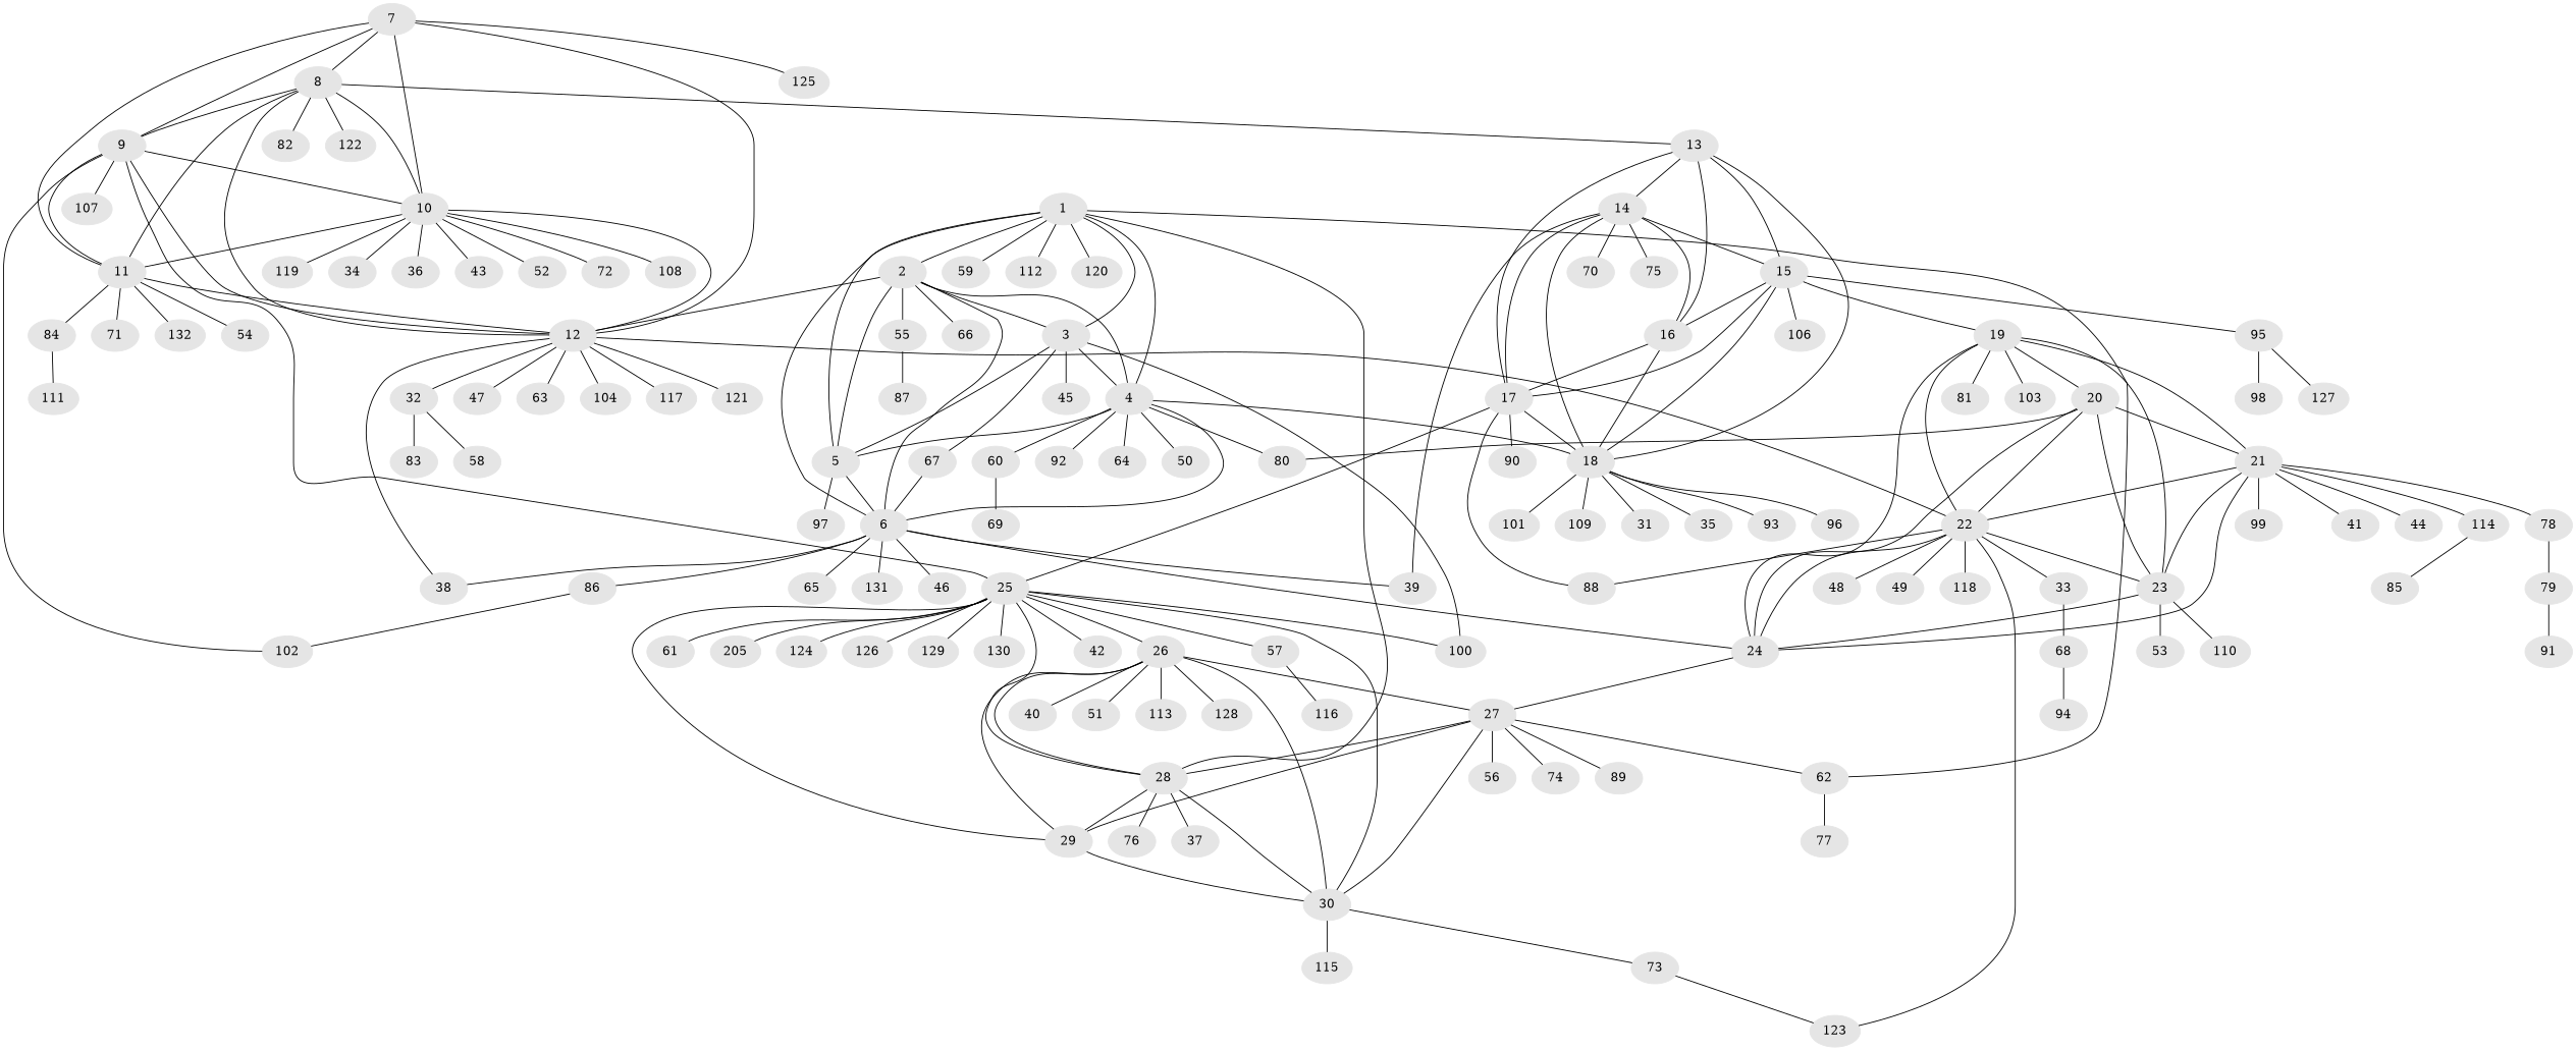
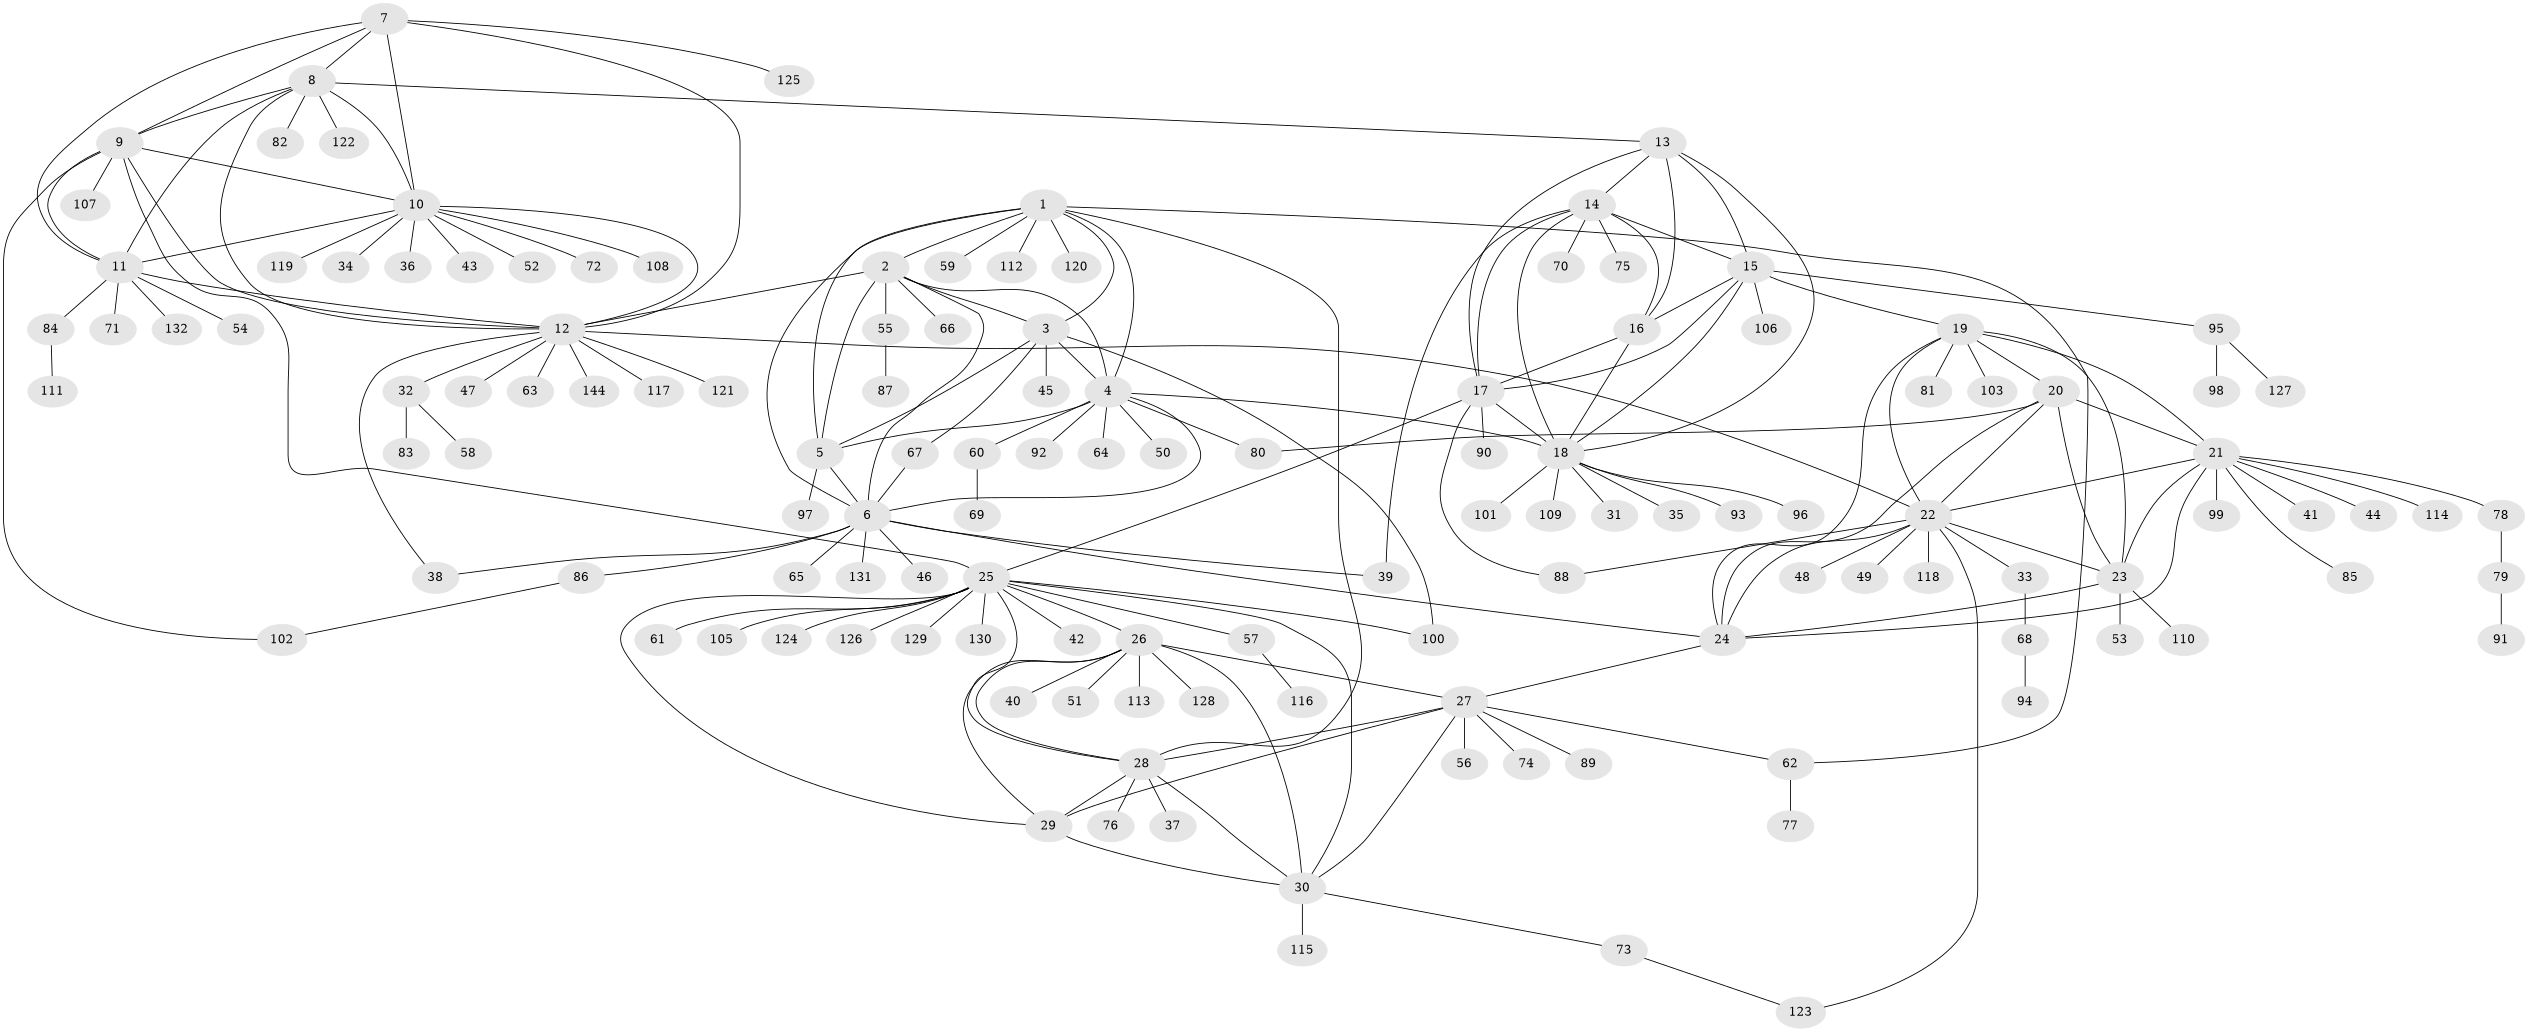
  graph {
    node [color=gray90 style=filled]
    1
    2
    3
    4
    5
    6
    28
    59
    62
    112
    120
    12
    55
    66
    45
    67
    100
    92
    18
    50
    60
    64
    80
    97
    24
    38
    39
    46
    65
    86
    131
    29
    30
    37
    76
    77
    22
    32
    47
    63
-   104
+   104 [label=144]
    117
    121
    87
    31
    35
    93
    96
    101
    109
    69
    27
    102
    7
    8
    9
    10
    11
    125
    13
    82
    122
    25
    107
    34
    36
    43
    52
    72
    108
    119
    54
    71
    84
    132
    14
    15
    16
    17
    26
    42
    57
    61
-   105 [label=205]
+   105
    124
    126
    129
    130
    111
    88
    23
    33
    48
    49
    118
    123
    58
    83
    70
    75
    19
    95
    106
    90
    20
    21
    81
    103
    98
    127
    41
    44
    78
    85
    99
    114
    53
    110
    79
    68
    56
    74
    89
    40
    51
    113
    128
    73
    115
    116
    94
    91
    1 -- 2
    1 -- 3
    1 -- 4
    1 -- 5
    1 -- 6
    1 -- 28
    1 -- 59
    1 -- 62
    1 -- 112
    1 -- 120
    2 -- 3
    2 -- 4
    2 -- 5
    2 -- 6
    2 -- 12
    2 -- 55
    2 -- 66
    3 -- 4
    3 -- 5
    3 -- 45
    3 -- 67
    3 -- 100
    4 -- 5
    4 -- 6
    4 -- 92
    4 -- 18
    4 -- 50
    4 -- 60
    4 -- 64
    4 -- 80
    5 -- 6
    5 -- 97
    6 -- 24
    6 -- 38
    6 -- 39
    6 -- 46
    6 -- 65
    6 -- 86
    6 -- 131
    28 -- 29
    28 -- 30
    28 -- 37
    28 -- 76
    62 -- 77
    12 -- 38
    12 -- 22
    12 -- 32
    12 -- 47
    12 -- 63
    12 -- 104
    12 -- 117
    12 -- 121
    55 -- 87
    67 -- 6
    18 -- 31
    18 -- 35
    18 -- 93
    18 -- 96
    18 -- 101
    18 -- 109
    60 -- 69
    24 -- 27
    86 -- 102
    29 -- 30
    30 -- 73
    30 -- 115
    22 -- 24
    22 -- 88
    22 -- 23
    22 -- 33
    22 -- 48
    22 -- 49
    22 -- 118
    22 -- 123
    32 -- 58
    32 -- 83
    27 -- 28
    27 -- 62
    27 -- 29
    27 -- 30
    27 -- 56
    27 -- 74
    27 -- 89
    7 -- 12
    7 -- 8
    7 -- 9
    7 -- 10
    7 -- 11
    7 -- 125
    8 -- 12
    8 -- 9
    8 -- 10
    8 -- 11
    8 -- 13
    8 -- 82
    8 -- 122
    9 -- 12
    9 -- 102
    9 -- 10
    9 -- 11
    9 -- 25
    9 -- 107
    10 -- 12
    10 -- 11
    10 -- 34
    10 -- 36
    10 -- 43
    10 -- 52
    10 -- 72
    10 -- 108
    10 -- 119
    11 -- 12
    11 -- 54
    11 -- 71
    11 -- 84
    11 -- 132
    13 -- 18
    13 -- 14
    13 -- 15
    13 -- 16
    13 -- 17
    25 -- 28
    25 -- 100
    25 -- 29
    25 -- 30
    25 -- 26
    25 -- 42
    25 -- 57
    25 -- 61
    25 -- 105
    25 -- 124
    25 -- 126
    25 -- 129
    25 -- 130
    84 -- 111
    14 -- 18
    14 -- 39
    14 -- 15
    14 -- 16
    14 -- 17
    14 -- 70
    14 -- 75
    15 -- 18
    15 -- 16
    15 -- 17
    15 -- 19
    15 -- 95
    15 -- 106
    16 -- 18
    16 -- 17
    17 -- 18
    17 -- 25
    17 -- 88
    17 -- 90
    26 -- 28
    26 -- 29
    26 -- 30
    26 -- 27
    26 -- 40
    26 -- 51
    26 -- 113
    26 -- 128
    57 -- 116
    23 -- 24
    23 -- 53
    23 -- 110
    33 -- 68
    19 -- 24
    19 -- 22
    19 -- 23
    19 -- 20
    19 -- 21
    19 -- 81
    19 -- 103
    95 -- 98
    95 -- 127
    20 -- 80
    20 -- 24
    20 -- 22
    20 -- 23
    20 -- 21
    21 -- 24
    21 -- 22
    21 -- 23
    21 -- 41
    21 -- 44
    21 -- 78
-   114 -- 85
+   21 -- 85
    21 -- 99
    21 -- 114
    78 -- 79
    79 -- 91
    68 -- 94
    73 -- 123
  }
